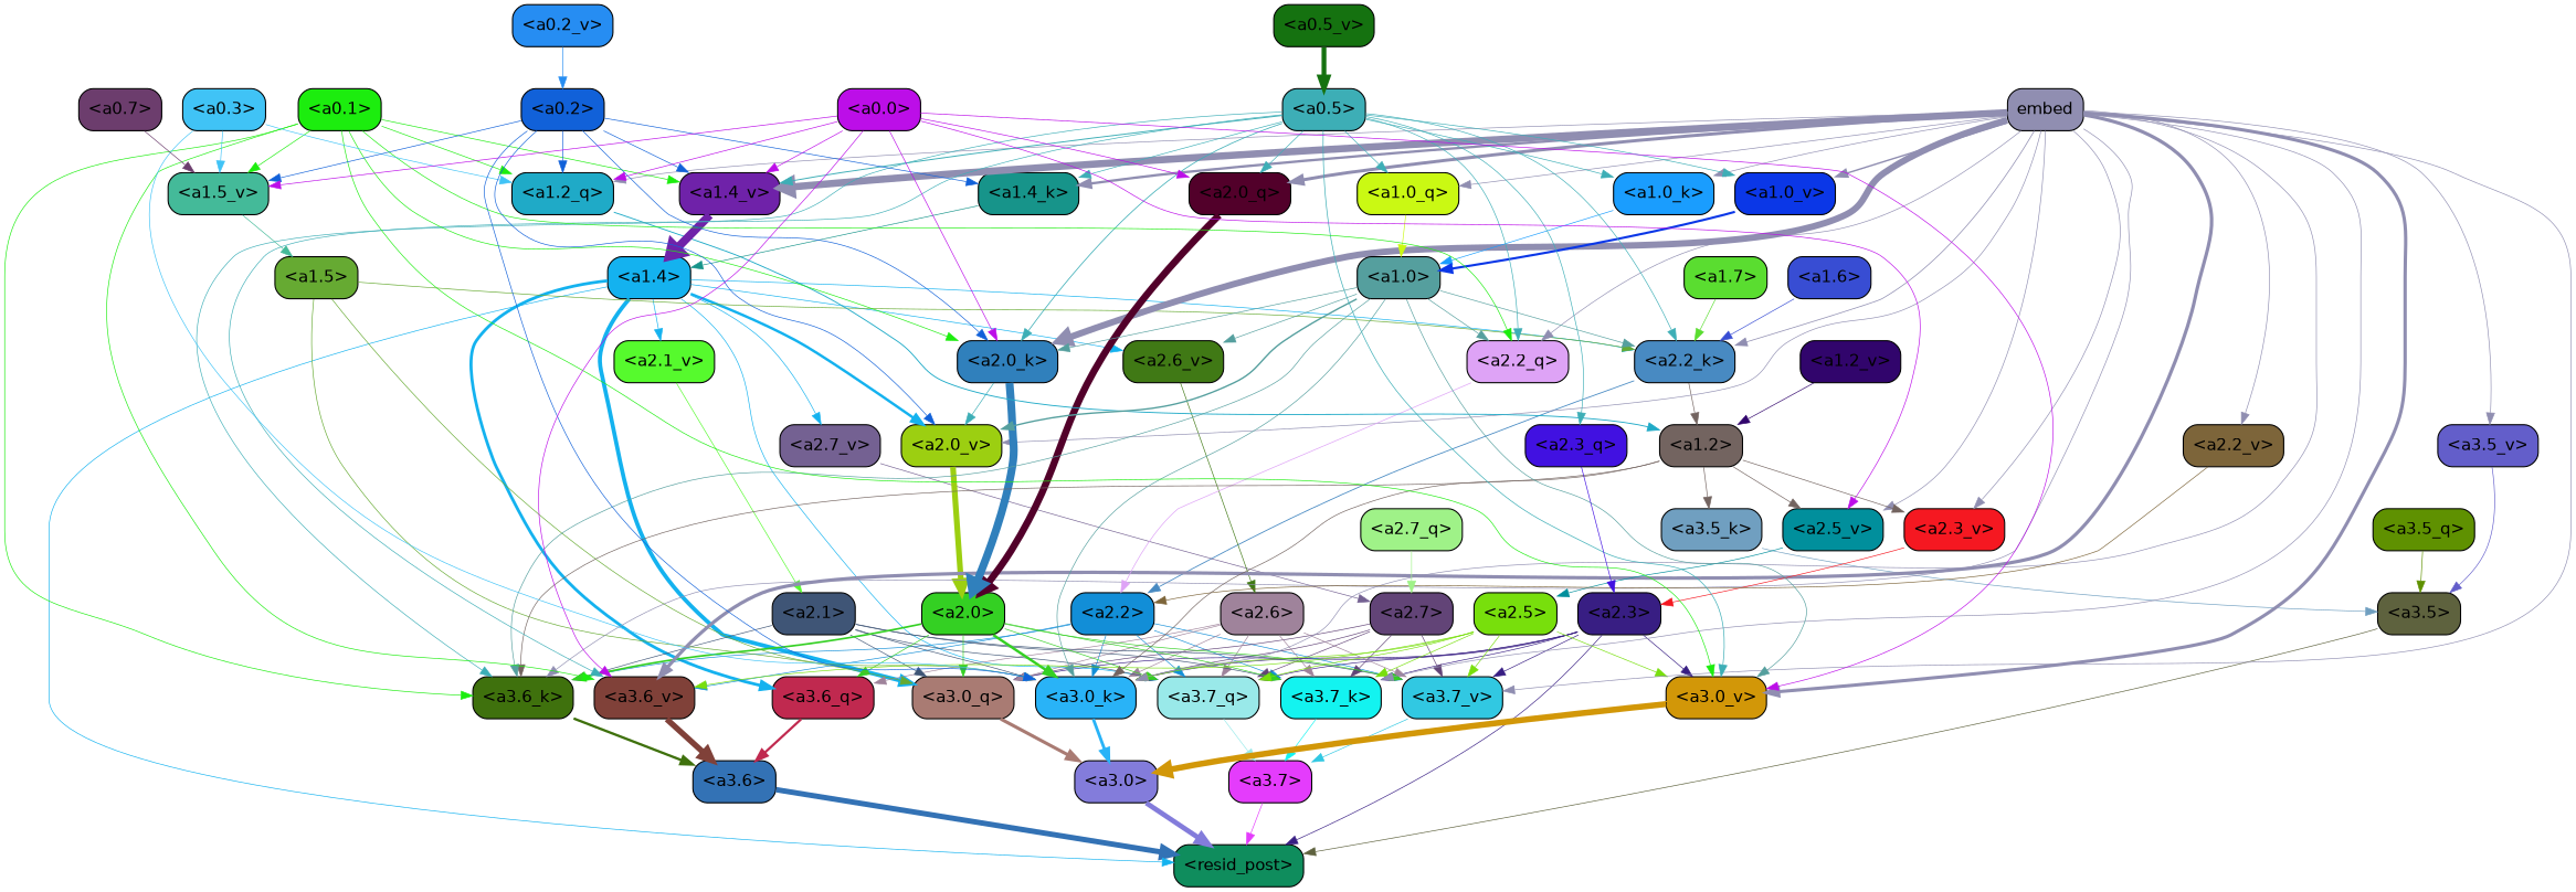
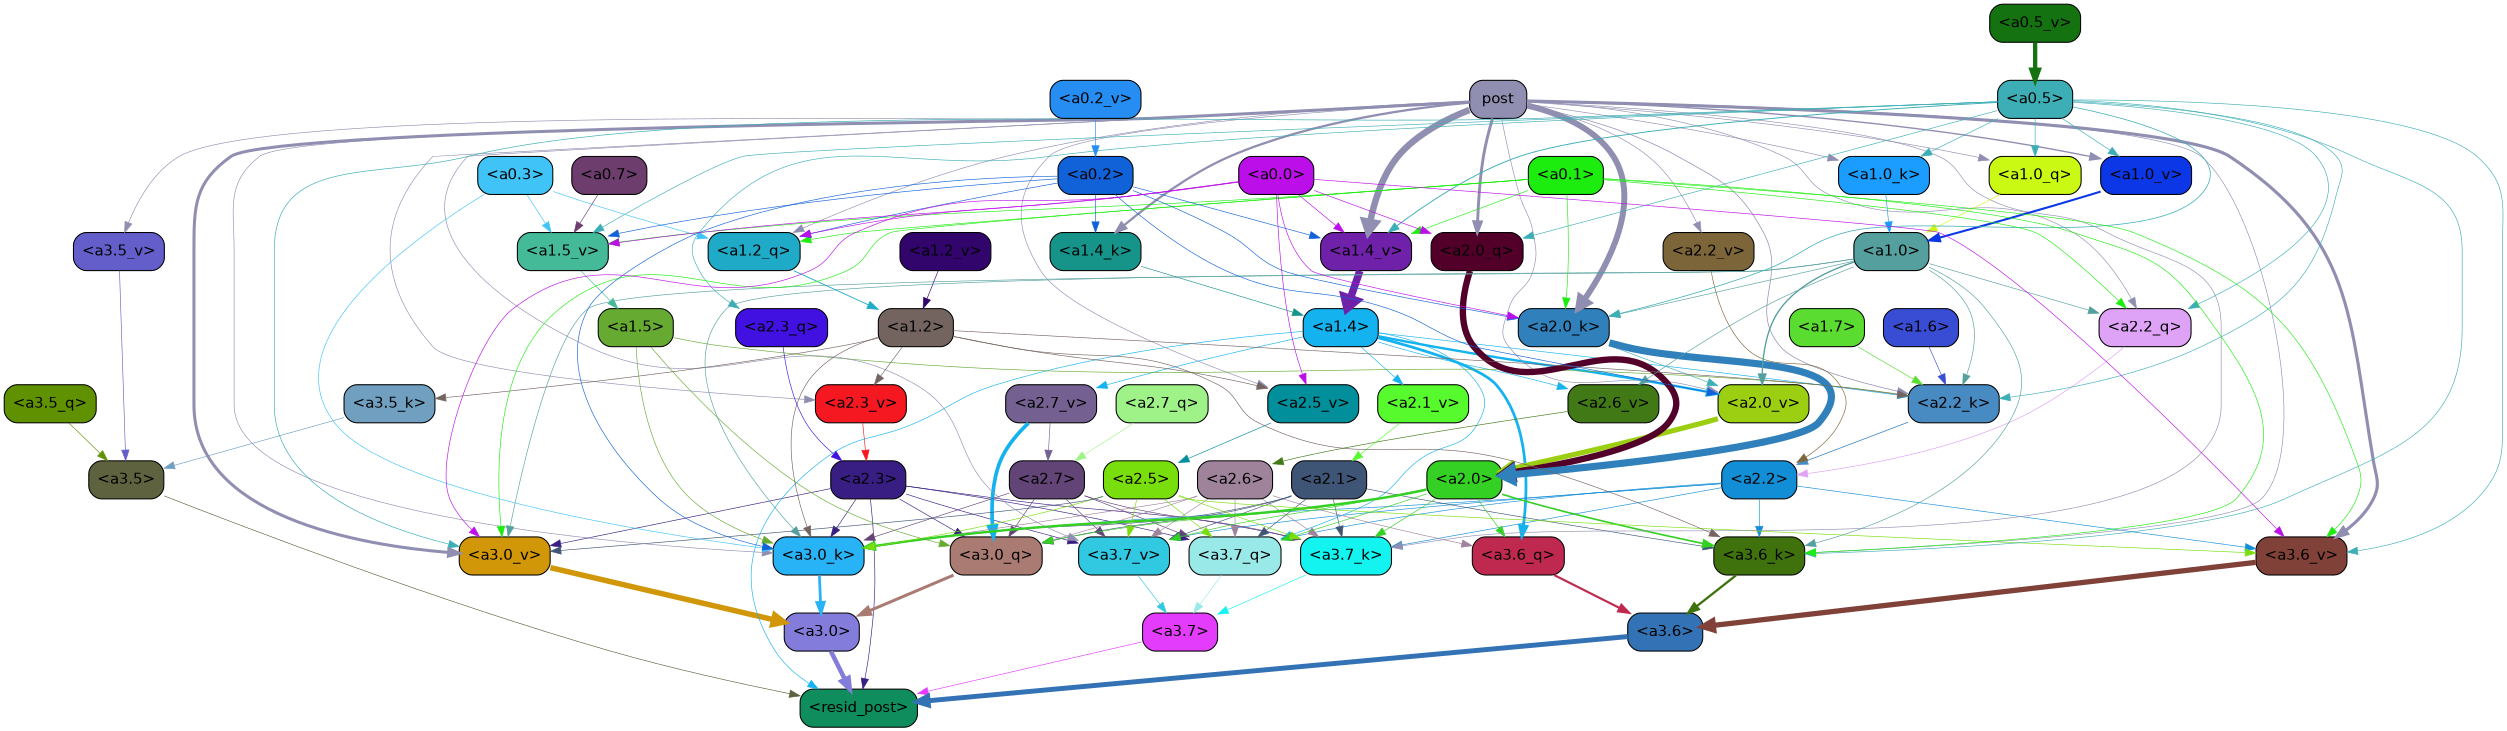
  strict digraph {
    splines=true
    node [color=black fontname=Helvetica shape=box style="filled, rounded"]
    edge [color="#908eb1" penwidth=0.6]
    "<a3.7>" [fillcolor="#e43cfc"]
    "<resid_post>" [fillcolor="#0f8d5d"]
    "<a3.6>" [fillcolor="#3372b5"]
    "<a3.5>" [fillcolor="#5e623e"]
    "<a3.0>" [fillcolor="#837cdb"]
    "<a2.3>" [fillcolor="#381e83"]
    "<a3.7_q>" [fillcolor="#99e9e9"]
    "<a3.0_q>" [fillcolor="#a97b73"]
    "<a3.7_k>" [fillcolor="#13f3f0"]
    "<a3.0_k>" [fillcolor="#29b3f7"]
    "<a3.7_v>" [fillcolor="#31c8e2"]
    "<a3.0_v>" [fillcolor="#d29708"]
    "<a1.4>" [fillcolor="#14b2ef"]
    "<a3.6_q>" [fillcolor="#c0294f"]
    "<a2.2_k>" [fillcolor="#488ac2"]
    "<a2.7_v>" [fillcolor="#746192"]
    "<a2.6_v>" [fillcolor="#407915"]
    "<a2.1_v>" [fillcolor="#56fa2d"]
    "<a2.0_v>" [fillcolor="#9ccf11"]
    "<a2.2>" [fillcolor="#128ed7"]
    "<a2.7>" [fillcolor="#624477"]
    "<a2.6>" [fillcolor="#9f839b"]
    "<a2.1>" [fillcolor="#3f5576"]
    "<a2.0>" [fillcolor="#34d023"]
    "<a3.6_k>" [fillcolor="#3f710d"]
    "<a3.6_v>" [fillcolor="#804139"]
    "<a3.5_q>" [fillcolor="#5f9101"]
    "<a3.5_k>" [fillcolor="#709fc0"]
    "<a3.5_v>" [fillcolor="#635eca"]
    "<a2.5>" [fillcolor="#78df0c"]
    "<a1.5>" [fillcolor="#66aa32"]
-   embed [fillcolor="#908eb1"]
+   embed [fillcolor="#908eb1" label=post]
    "<a2.2_q>" [fillcolor="#dea3f6"]
    "<a2.0_q>" [fillcolor="#52002a"]
    "<a2.0_k>" [fillcolor="#3080bc"]
    "<a2.5_v>" [fillcolor="#018f9c"]
    "<a2.3_v>" [fillcolor="#f51821"]
    "<a2.2_v>" [fillcolor="#7d653a"]
    "<a1.2_q>" [fillcolor="#1faac7"]
    "<a1.0_q>" [fillcolor="#caf913"]
    "<a1.4_k>" [fillcolor="#17948a"]
    "<a1.0_k>" [fillcolor="#1a9dfe"]
    "<a1.4_v>" [fillcolor="#6f22a9"]
    "<a1.0_v>" [fillcolor="#0b37e7"]
    "<a1.2>" [fillcolor="#736460"]
    "<a1.0>" [fillcolor="#559f9e"]
    "<a0.5>" [fillcolor="#3daeb6"]
    "<a2.3_q>" [fillcolor="#4111e1"]
    "<a1.5_v>" [fillcolor="#44ba99"]
    "<a0.1>" [fillcolor="#1ced0e"]
    "<a0.3>" [fillcolor="#40c3f6"]
    "<a0.2>" [fillcolor="#1161d9"]
    "<a0.0>" [fillcolor="#bc0ee8"]
    "<a2.7_q>" [fillcolor="#9ff288"]
    "<a1.7>" [fillcolor="#5add30"]
    "<a1.6>" [fillcolor="#384dd3"]
    "<a1.2_v>" [fillcolor="#31056c"]
    "<a0.7>" [fillcolor="#6c3d6d"]
    "<a0.5_v>" [fillcolor="#157210"]
    "<a0.2_v>" [fillcolor="#268df2"]
    "<a3.7>" -> "<resid_post>" [color="#e43cfc"]
    "<a3.6>" -> "<resid_post>" [color="#3372b5" penwidth=4.6696330308914185]
    "<a3.5>" -> "<resid_post>" [color="#5e623e"]
    "<a3.0>" -> "<resid_post>" [color="#837cdb" penwidth=4.282557368278503]
    "<a2.3>" -> "<resid_post>" [color="#381e83"]
    "<a2.3>" -> "<a3.7_q>" [color="#381e83"]
    "<a2.3>" -> "<a3.0_q>" [color="#381e83"]
    "<a2.3>" -> "<a3.7_k>" [color="#381e83"]
    "<a2.3>" -> "<a3.0_k>" [color="#381e83"]
    "<a2.3>" -> "<a3.7_v>" [color="#381e83"]
    "<a2.3>" -> "<a3.0_v>" [color="#381e83"]
    "<a3.7_q>" -> "<a3.7>" [color="#99e9e9"]
    "<a3.0_q>" -> "<a3.0>" [color="#a97b73" penwidth=2.8638100624084473]
    "<a3.7_k>" -> "<a3.7>" [color="#13f3f0"]
    "<a3.0_k>" -> "<a3.0>" [color="#29b3f7" penwidth=2.6274144649505615]
    "<a3.7_v>" -> "<a3.7>" [color="#31c8e2"]
    "<a3.0_v>" -> "<a3.0>" [color="#d29708" penwidth=5.188832879066467]
    "<a1.4>" -> "<resid_post>" [color="#14b2ef"]
    "<a1.4>" -> "<a3.7_q>" [color="#14b2ef"]
-   "<a1.4>" -> "<a3.0_q>" [color="#14b2ef" penwidth=3.4971605762839317]
+   "<a2.7_v>" -> "<a3.0_q>" [color="#14b2ef" penwidth=3.4971605762839317]
    "<a1.4>" -> "<a3.6_q>" [color="#14b2ef" penwidth=2.6073555648326874]
    "<a1.4>" -> "<a2.2_k>" [color="#14b2ef"]
    "<a1.4>" -> "<a2.7_v>" [color="#14b2ef"]
    "<a1.4>" -> "<a2.6_v>" [color="#14b2ef"]
    "<a1.4>" -> "<a2.1_v>" [color="#14b2ef"]
    "<a1.4>" -> "<a2.0_v>" [color="#14b2ef" penwidth=2.268670678138733]
    "<a3.6_q>" -> "<a3.6>" [color="#c0294f" penwidth=2.03758105635643]
    "<a2.2_k>" -> "<a2.2>" [color="#488ac2" penwidth=0.7764816284179688]
    "<a2.7_v>" -> "<a2.7>" [color="#746192"]
    "<a2.6_v>" -> "<a2.6>" [color="#407915"]
    "<a2.1_v>" -> "<a2.1>" [color="#56fa2d"]
    "<a2.0_v>" -> "<a2.0>" [color="#9ccf11" penwidth=4.906715989112854]
    "<a2.2>" -> "<a3.7_q>" [color="#128ed7"]
    "<a2.2>" -> "<a3.7_k>" [color="#128ed7"]
    "<a2.2>" -> "<a3.0_k>" [color="#128ed7"]
    "<a2.2>" -> "<a3.7_v>" [color="#128ed7"]
    "<a2.2>" -> "<a3.6_k>" [color="#128ed7"]
    "<a2.2>" -> "<a3.6_v>" [color="#128ed7"]
    "<a2.7>" -> "<a3.7_q>" [color="#624477"]
    "<a2.7>" -> "<a3.0_q>" [color="#624477"]
    "<a2.7>" -> "<a3.7_k>" [color="#624477"]
    "<a2.7>" -> "<a3.0_k>" [color="#624477"]
    "<a2.7>" -> "<a3.7_v>" [color="#624477"]
    "<a2.6>" -> "<a3.7_q>" [color="#9f839b"]
    "<a2.6>" -> "<a3.0_q>" [color="#9f839b"]
    "<a2.6>" -> "<a3.7_k>" [color="#9f839b"]
    "<a2.6>" -> "<a3.0_k>" [color="#9f839b"]
    "<a2.6>" -> "<a3.7_v>" [color="#9f839b"]
    "<a2.6>" -> "<a3.6_q>" [color="#9f839b"]
    "<a2.1>" -> "<a3.7_q>" [color="#3f5576"]
    "<a2.1>" -> "<a3.0_q>" [color="#3f5576"]
    "<a2.1>" -> "<a3.7_k>" [color="#3f5576"]
    "<a2.1>" -> "<a3.0_k>" [color="#3f5576"]
    "<a2.1>" -> "<a3.7_v>" [color="#3f5576"]
    "<a2.1>" -> "<a3.6_k>" [color="#3f5576"]
    "<a2.0>" -> "<a3.7_q>" [color="#34d023"]
    "<a2.0>" -> "<a3.0_q>" [color="#34d023"]
    "<a2.0>" -> "<a3.7_k>" [color="#34d023"]
    "<a2.0>" -> "<a3.0_k>" [color="#34d023" penwidth=2.270527422428131]
    "<a2.0>" -> "<a3.7_v>" [color="#34d023"]
    "<a2.0>" -> "<a3.6_q>" [color="#34d023"]
    "<a2.0>" -> "<a3.6_k>" [color="#34d023" penwidth=1.5568191409111023]
    "<a3.6_k>" -> "<a3.6>" [color="#3f710d" penwidth=2.174198240041733]
    "<a3.6_v>" -> "<a3.6>" [color="#804139" penwidth=5.002329230308533]
    "<a3.5_q>" -> "<a3.5>" [color="#5f9101"]
    "<a3.5_k>" -> "<a3.5>" [color="#709fc0"]
    "<a3.5_v>" -> "<a3.5>" [color="#635eca"]
    "<a2.5>" -> "<a3.7_q>" [color="#78df0c"]
    "<a2.5>" -> "<a3.7_k>" [color="#78df0c"]
    "<a2.5>" -> "<a3.0_k>" [color="#78df0c"]
    "<a2.5>" -> "<a3.7_v>" [color="#78df0c"]
-   "<a2.5>" -> "<a3.0_v>" [color="#78df0c"]
+   "<a2.5>" -> "<a3.0_v>" [color="#3f5576"]
    "<a2.5>" -> "<a3.6_v>" [color="#78df0c"]
    "<a1.5>" -> "<a3.0_q>" [color="#66aa32"]
    "<a1.5>" -> "<a3.0_k>" [color="#66aa32"]
    "<a1.5>" -> "<a2.2_k>" [color="#66aa32"]
    embed -> "<a3.7_k>"
    embed -> "<a3.0_k>"
    embed -> "<a3.7_v>"
    embed -> "<a3.0_v>" [penwidth=2.8686431646347046]
    embed -> "<a2.2_k>" [penwidth=0.67606520652771]
    embed -> "<a2.0_v>"
    embed -> "<a3.6_k>"
    embed -> "<a3.6_v>" [penwidth=2.9588699340820312]
    embed -> "<a3.5_v>"
    embed -> "<a2.2_q>"
    embed -> "<a2.0_q>" [penwidth=2.7617180347442627]
    embed -> "<a2.0_k>" [penwidth=5.615107178688049]
    embed -> "<a2.5_v>"
    embed -> "<a2.3_v>"
    embed -> "<a2.2_v>"
    embed -> "<a1.2_q>"
    embed -> "<a1.0_q>"
    embed -> "<a1.4_k>" [penwidth=2.1468217372894287]
    embed -> "<a1.0_k>"
    embed -> "<a1.4_v>" [penwidth=6.189999580383301]
    embed -> "<a1.0_v>" [penwidth=1.3123979568481445]
    "<a2.2_q>" -> "<a2.2>" [color="#dea3f6" penwidth=0.6340763568878174]
    "<a2.0_q>" -> "<a2.0>" [color="#52002a" penwidth=6.0160088539123535]
    "<a2.0_k>" -> "<a2.0_v>" [color="#3daeb6"]
    "<a2.0_k>" -> "<a2.0>" [color="#3080bc" penwidth=6.773025274276733]
    "<a2.5_v>" -> "<a2.5>" [color="#018f9c"]
    "<a2.3_v>" -> "<a2.3>" [color="#f51821"]
    "<a2.2_v>" -> "<a2.2>" [color="#7d653a"]
    "<a1.2_q>" -> "<a1.2>" [color="#1faac7" penwidth=0.836545467376709]
    "<a1.0_q>" -> "<a1.0>" [color="#caf913"]
    "<a1.4_k>" -> "<a1.4>" [color="#17948a"]
    "<a1.0_k>" -> "<a1.0>" [color="#1a9dfe"]
    "<a1.4_v>" -> "<a1.4>" [color="#6f22a9" penwidth=7.093163728713989]
    "<a1.0_v>" -> "<a1.0>" [color="#0b37e7" penwidth=1.9666723012924194]
    "<a1.2>" -> "<a3.0_k>" [color="#736460"]
-   "<a2.2_k>" -> "<a1.2>" [color="#736460"]
+   "<a1.2>" -> "<a2.2_k>" [color="#736460"]
    "<a1.2>" -> "<a3.6_k>" [color="#736460"]
    "<a1.2>" -> "<a3.5_k>" [color="#736460"]
    "<a1.2>" -> "<a2.5_v>" [color="#736460"]
    "<a1.2>" -> "<a2.3_v>" [color="#736460"]
    "<a1.0>" -> "<a3.0_k>" [color="#559f9e"]
    "<a1.0>" -> "<a3.0_v>" [color="#559f9e"]
    "<a1.0>" -> "<a2.2_k>" [color="#559f9e"]
    "<a1.0>" -> "<a2.6_v>" [color="#559f9e"]
    "<a1.0>" -> "<a2.0_v>" [color="#559f9e" penwidth=1.27996826171875]
    "<a1.0>" -> "<a3.6_k>" [color="#559f9e"]
    "<a1.0>" -> "<a2.2_q>" [color="#559f9e"]
    "<a1.0>" -> "<a2.0_k>" [color="#559f9e"]
    "<a0.5>" -> "<a3.0_v>" [color="#3daeb6" penwidth=0.6421224474906921]
    "<a0.5>" -> "<a2.2_k>" [color="#3daeb6"]
    "<a0.5>" -> "<a3.6_k>" [color="#3daeb6"]
    "<a0.5>" -> "<a3.6_v>" [color="#3daeb6"]
    "<a0.5>" -> "<a2.2_q>" [color="#3daeb6"]
    "<a0.5>" -> "<a2.0_q>" [color="#3daeb6"]
    "<a0.5>" -> "<a2.0_k>" [color="#3daeb6" penwidth=0.7151575088500977]
    "<a0.5>" -> "<a1.0_q>" [color="#3daeb6"]
    "<a0.5>" -> "<a1.0_k>" [color="#3daeb6"]
    "<a0.5>" -> "<a1.4_v>" [color="#3daeb6" penwidth=0.8927993774414062]
    "<a0.5>" -> "<a1.0_v>" [color="#3daeb6"]
    "<a0.5>" -> "<a2.3_q>" [color="#3daeb6"]
-   "<a0.5>" -> "<a1.4_k>" [color="#3daeb6"]
+   "<a0.5>" -> "<a1.5_v>" [color="#3daeb6"]
    "<a2.3_q>" -> "<a2.3>" [color="#4111e1"]
    "<a1.5_v>" -> "<a1.5>" [color="#44ba99"]
    "<a0.1>" -> "<a3.0_v>" [color="#1ced0e"]
    "<a0.1>" -> "<a3.6_k>" [color="#1ced0e"]
    "<a0.1>" -> "<a3.6_v>" [color="#1ced0e"]
    "<a0.1>" -> "<a2.2_q>" [color="#1ced0e"]
    "<a0.1>" -> "<a2.0_k>" [color="#1ced0e"]
    "<a0.1>" -> "<a1.2_q>" [color="#1ced0e"]
    "<a0.1>" -> "<a1.4_v>" [color="#1ced0e"]
    "<a0.1>" -> "<a1.5_v>" [color="#1ced0e"]
    "<a0.3>" -> "<a3.0_k>" [color="#40c3f6"]
    "<a0.3>" -> "<a1.2_q>" [color="#40c3f6"]
    "<a0.3>" -> "<a1.5_v>" [color="#40c3f6"]
    "<a0.2>" -> "<a3.0_k>" [color="#1161d9"]
    "<a0.2>" -> "<a2.0_v>" [color="#1161d9"]
    "<a0.2>" -> "<a2.0_k>" [color="#1161d9"]
    "<a0.2>" -> "<a1.2_q>" [color="#1161d9"]
    "<a0.2>" -> "<a1.4_k>" [color="#1161d9"]
    "<a0.2>" -> "<a1.4_v>" [color="#1161d9"]
    "<a0.2>" -> "<a1.5_v>" [color="#1161d9"]
    "<a0.0>" -> "<a3.0_v>" [color="#bc0ee8"]
    "<a0.0>" -> "<a3.6_v>" [color="#bc0ee8"]
    "<a0.0>" -> "<a2.0_q>" [color="#bc0ee8"]
    "<a0.0>" -> "<a2.0_k>" [color="#bc0ee8"]
    "<a0.0>" -> "<a2.5_v>" [color="#bc0ee8"]
    "<a0.0>" -> "<a1.2_q>" [color="#bc0ee8"]
    "<a0.0>" -> "<a1.4_v>" [color="#bc0ee8"]
    "<a0.0>" -> "<a1.5_v>" [color="#bc0ee8"]
    "<a2.7_q>" -> "<a2.7>" [color="#9ff288"]
    "<a1.7>" -> "<a2.2_k>" [color="#5add30"]
    "<a1.6>" -> "<a2.2_k>" [color="#384dd3"]
    "<a1.2_v>" -> "<a1.2>" [color="#31056c"]
    "<a0.7>" -> "<a1.5_v>" [color="#6c3d6d"]
    "<a0.5_v>" -> "<a0.5>" [color="#157210" penwidth=4.062177300453186]
    "<a0.2_v>" -> "<a0.2>" [color="#268df2"]
  }
